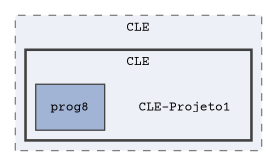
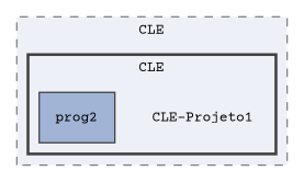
  digraph {
    compound=true
    fontname="Courier Prime"
    node [fontname="Courier Prime" fontsize=10]
    n1 [label="CLE-Projeto1" shape=plaintext]
-   n2 [color=grey25 fillcolor="#a2b4d6" label=prog8 shape=box style="filled,"]
+   n2 [color=grey25 fillcolor="#a2b4d6" label=prog2 shape=box style="filled,"]
    subgraph cluster_1 {
      bgcolor="#edf0f7"
      fontsize=10
      label=CLE
      pencolor=grey50
      style="filled,dashed,"
      subgraph cluster_2 {
        bgcolor="#edf0f7"
        fontsize=10
        pencolor=grey25
        style="filled,bold,"
        n1
        n2
      }
    }
  }
